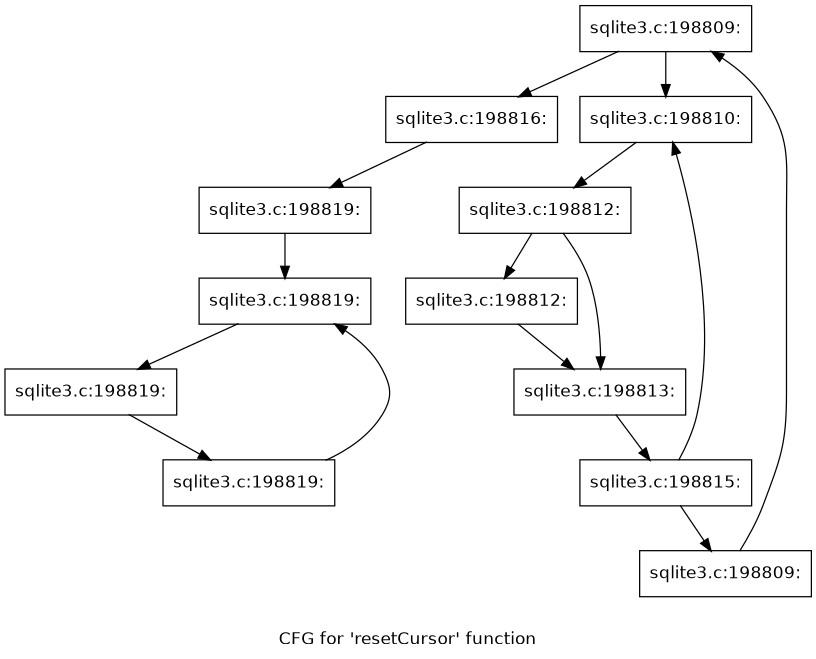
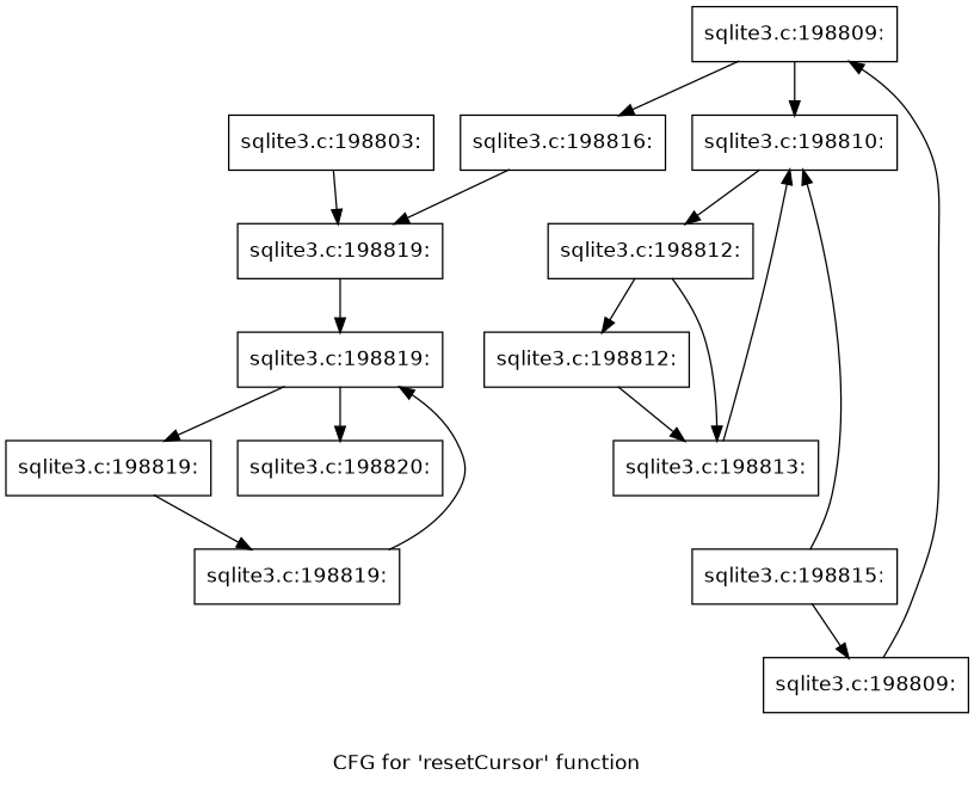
  digraph {
    fontname="DejaVu Sans"
    label="CFG for 'resetCursor' function"
    node [fontname="DejaVu Sans" shape=record]
    edge [fontname="DejaVu Sans"]
+   n1 [label="{sqlite3.c:198803:}"]
    n2 [label="{sqlite3.c:198819:}"]
    n3 [label="{sqlite3.c:198819:}"]
    n4 [label="{sqlite3.c:198809:}"]
    n5 [label="{sqlite3.c:198810:}"]
    n6 [label="{sqlite3.c:198816:}"]
    n7 [label="{sqlite3.c:198819:}"]
+   n8 [label="{sqlite3.c:198820:}"]
    n9 [label="{sqlite3.c:198812:}"]
    n10 [label="{sqlite3.c:198812:}"]
    n11 [label="{sqlite3.c:198813:}"]
    n12 [label="{sqlite3.c:198815:}"]
    n13 [label="{sqlite3.c:198809:}"]
    n14 [label="{sqlite3.c:198819:}"]
+   n1 -> n2
    n2 -> n3
    n3 -> n7
+   n3 -> n8
    n4 -> n5
    n4 -> n6
    n5 -> n9
    n6 -> n2
    n7 -> n14
    n9 -> n10
    n9 -> n11
    n10 -> n11
-   n11 -> n12
+   n11 -> n5
    n12 -> n5
    n12 -> n13
    n13 -> n4
    n14 -> n3
  }
